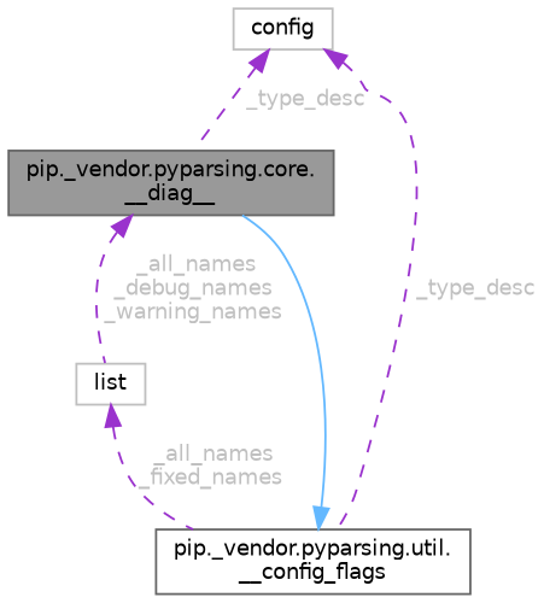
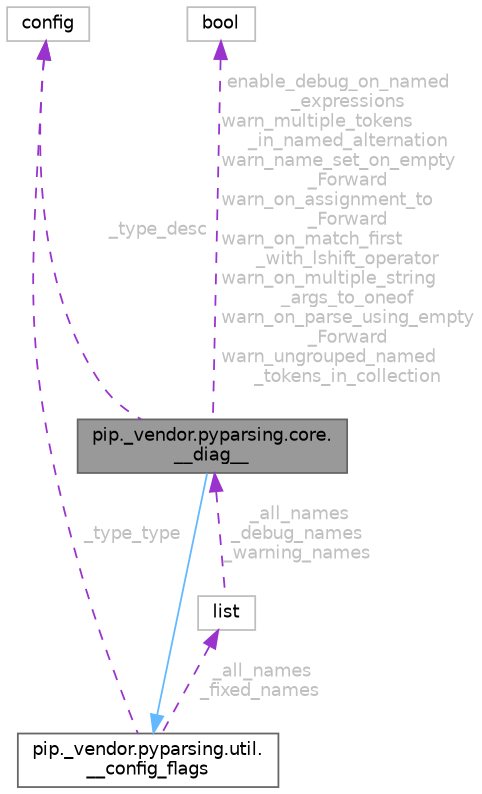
  digraph {
    node [color=grey75 fillcolor=white fontname=Helvetica fontsize=10 shape=box style=filled]
    edge [color=darkorchid3 dir=back fontcolor=grey fontname=Helvetica fontsize=10 labelfontname=Helvetica labelfontsize=10 style=dashed]
    n1 [color=gray40 fillcolor=grey60 fontcolor=black height=0.2 label="pip._vendor.pyparsing.core.\l__diag__" width=0.4]
    n2 [height=0.2 label=list width=0.4]
    n3 [color=gray40 height=0.2 label="pip._vendor.pyparsing.util.\l__config_flags" width=0.4]
    n4 [height=0.2 label=config width=0.4]
+   n5 [height=0.2 label=bool width=0.4]
    n1 -> n2 [label=" _all_names\n_debug_names\n_warning_names"]
    n2 -> n3 [label=" _all_names\n_fixed_names"]
    n3 -> n1 [color=steelblue1 style=solid fontcolor=""]
    n4 -> n1 [label=" _type_desc"]
-   n4 -> n3 [label=" _type_desc"]
+   n4 -> n3 [label=" _type_type"]
+   n5 -> n1 [label=" enable_debug_on_named\l_expressions\nwarn_multiple_tokens\l_in_named_alternation\nwarn_name_set_on_empty\l_Forward\nwarn_on_assignment_to\l_Forward\nwarn_on_match_first\l_with_lshift_operator\nwarn_on_multiple_string\l_args_to_oneof\nwarn_on_parse_using_empty\l_Forward\nwarn_ungrouped_named\l_tokens_in_collection"]
  }
